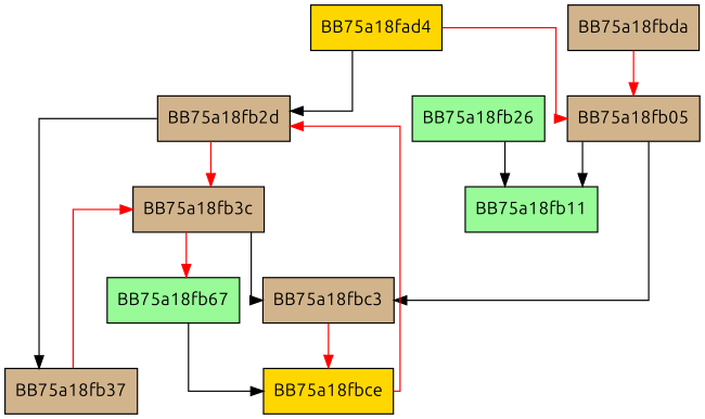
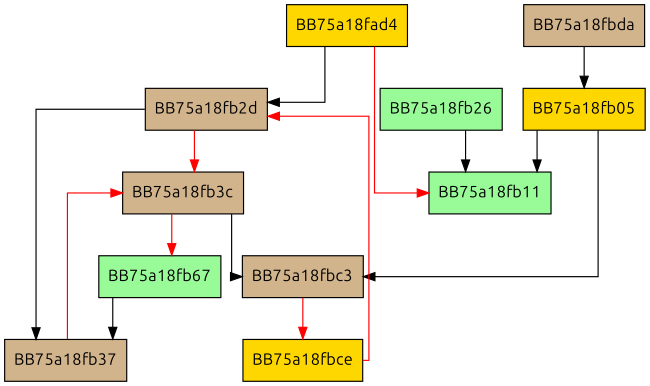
  digraph {
    fontname=Ubuntu
    splines=ortho
    node [fillcolor=tan fontname=Ubuntu shape=box style=filled]
    edge [color=black fontname=Ubuntu]
    BB75a18fad4 [fillcolor=gold]
    BB75a18fb2d
-   BB75a18fb05
+   BB75a18fb05 [fillcolor=gold]
    BB75a18fb3c
    BB75a18fb37
    BB75a18fb11 [fillcolor=palegreen]
    BB75a18fbc3
    BB75a18fb67 [fillcolor=palegreen]
    BB75a18fb26 [fillcolor=palegreen]
    BB75a18fbce [fillcolor=gold]
    BB75a18fbda
    BB75a18fad4 -> BB75a18fb2d
-   BB75a18fad4 -> BB75a18fb05 [color=red]
+   BB75a18fad4 -> BB75a18fb11 [color=red]
    BB75a18fb2d -> BB75a18fb3c [color=red]
    BB75a18fb2d -> BB75a18fb37
    BB75a18fb05 -> BB75a18fb11
    BB75a18fb05 -> BB75a18fbc3
    BB75a18fb3c -> BB75a18fbc3
    BB75a18fb3c -> BB75a18fb67 [color=red]
    BB75a18fb37 -> BB75a18fb3c [color=red]
    BB75a18fbc3 -> BB75a18fbce [color=red]
-   BB75a18fb67 -> BB75a18fbce
+   BB75a18fb67 -> BB75a18fb37
    BB75a18fb26 -> BB75a18fb11
    BB75a18fbce -> BB75a18fb2d [color=red]
-   BB75a18fbda -> BB75a18fb05 [color=red]
+   BB75a18fbda -> BB75a18fb05
  }
